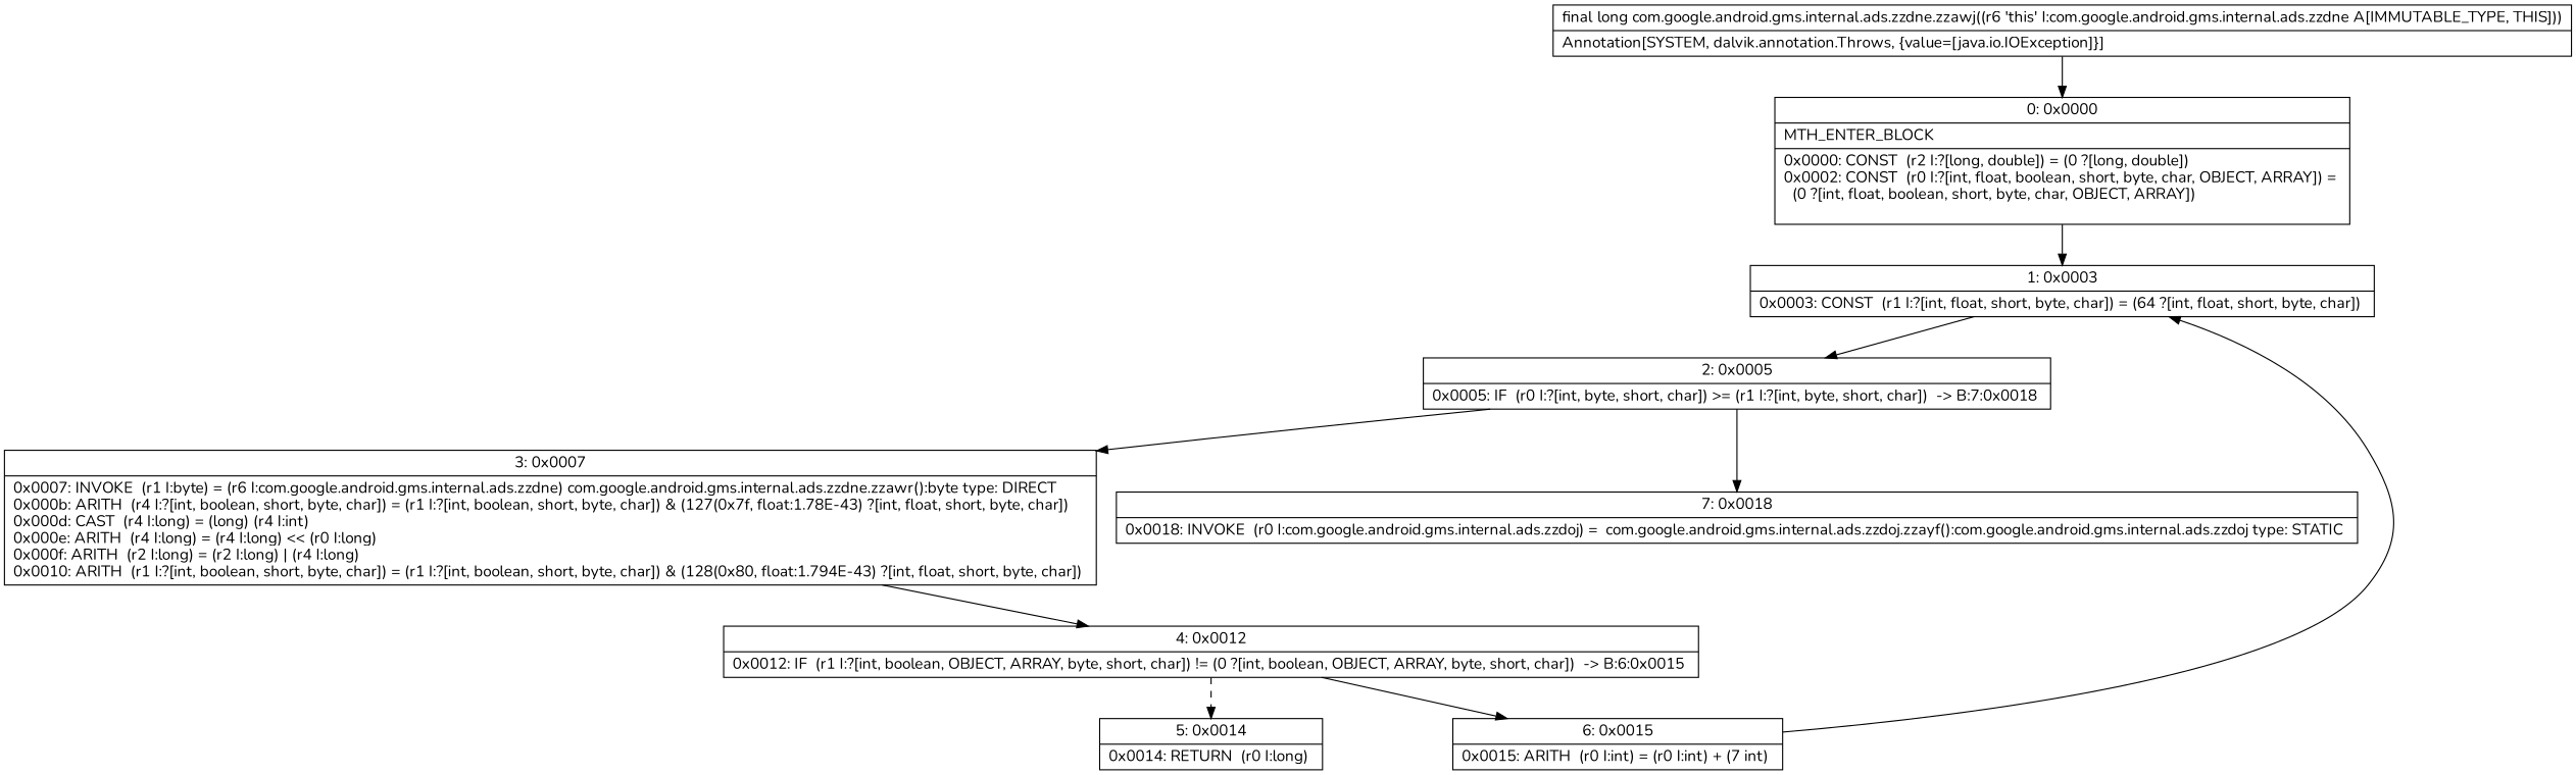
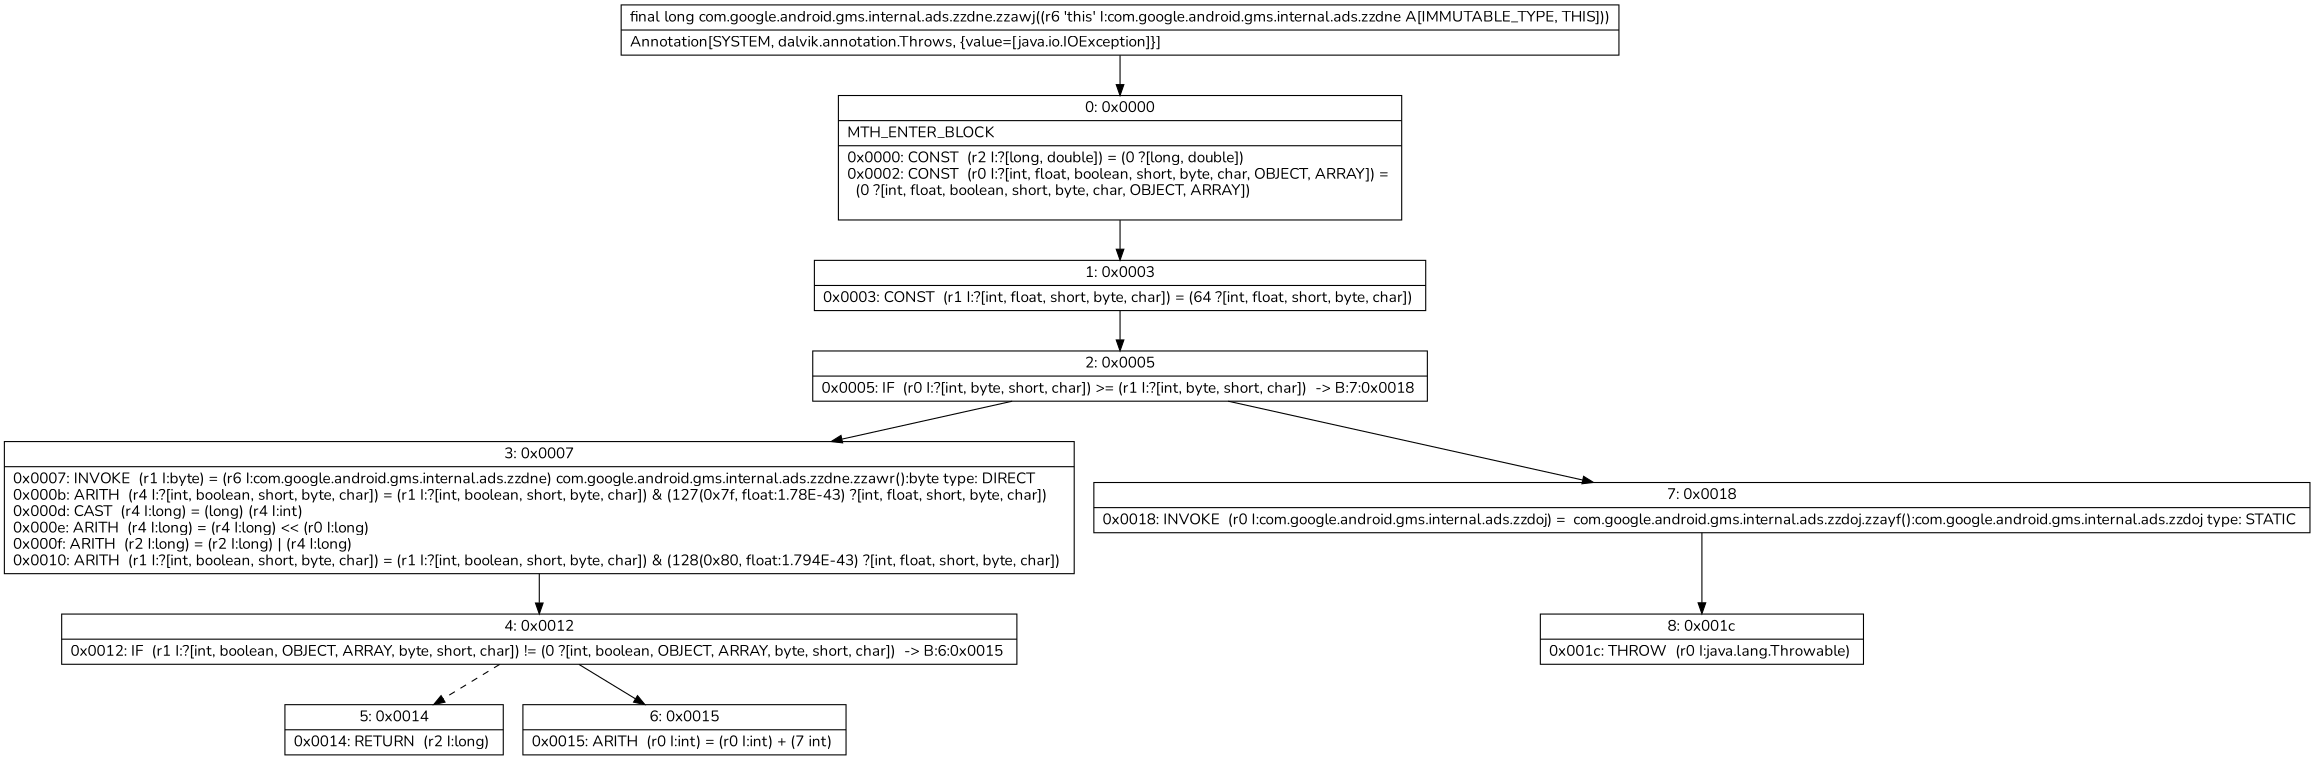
  digraph {
    fontname=Nunito
    node [fontname=Nunito shape=record]
    edge [fontname=Nunito]
    n1 [label="{0\:\ 0x0000|MTH_ENTER_BLOCK\l|0x0000: CONST  (r2 I:?[long, double]) = (0 ?[long, double]) \l0x0002: CONST  (r0 I:?[int, float, boolean, short, byte, char, OBJECT, ARRAY]) = \l  (0 ?[int, float, boolean, short, byte, char, OBJECT, ARRAY])\l \l}"]
    n2 [label="{1\:\ 0x0003|0x0003: CONST  (r1 I:?[int, float, short, byte, char]) = (64 ?[int, float, short, byte, char]) \l}"]
    n3 [label="{2\:\ 0x0005|0x0005: IF  (r0 I:?[int, byte, short, char]) \>= (r1 I:?[int, byte, short, char])  \-\> B:7:0x0018 \l}"]
    n4 [label="{3\:\ 0x0007|0x0007: INVOKE  (r1 I:byte) = (r6 I:com.google.android.gms.internal.ads.zzdne) com.google.android.gms.internal.ads.zzdne.zzawr():byte type: DIRECT \l0x000b: ARITH  (r4 I:?[int, boolean, short, byte, char]) = (r1 I:?[int, boolean, short, byte, char]) & (127(0x7f, float:1.78E\-43) ?[int, float, short, byte, char]) \l0x000d: CAST  (r4 I:long) = (long) (r4 I:int) \l0x000e: ARITH  (r4 I:long) = (r4 I:long) \<\< (r0 I:long) \l0x000f: ARITH  (r2 I:long) = (r2 I:long) \| (r4 I:long) \l0x0010: ARITH  (r1 I:?[int, boolean, short, byte, char]) = (r1 I:?[int, boolean, short, byte, char]) & (128(0x80, float:1.794E\-43) ?[int, float, short, byte, char]) \l}"]
    n5 [label="{7\:\ 0x0018|0x0018: INVOKE  (r0 I:com.google.android.gms.internal.ads.zzdoj) =  com.google.android.gms.internal.ads.zzdoj.zzayf():com.google.android.gms.internal.ads.zzdoj type: STATIC \l}"]
    n6 [label="{4\:\ 0x0012|0x0012: IF  (r1 I:?[int, boolean, OBJECT, ARRAY, byte, short, char]) != (0 ?[int, boolean, OBJECT, ARRAY, byte, short, char])  \-\> B:6:0x0015 \l}"]
-   n8 [label="{5\:\ 0x0014|0x0014: RETURN  (r0 I:long) \l}"]
+   n7 [label="{8\:\ 0x001c|0x001c: THROW  (r0 I:java.lang.Throwable) \l}"]
+   n8 [label="{5\:\ 0x0014|0x0014: RETURN  (r2 I:long) \l}"]
    n9 [label="{6\:\ 0x0015|0x0015: ARITH  (r0 I:int) = (r0 I:int) + (7 int) \l}"]
    n10 [label="{final long com.google.android.gms.internal.ads.zzdne.zzawj((r6 'this' I:com.google.android.gms.internal.ads.zzdne A[IMMUTABLE_TYPE, THIS]))  | Annotation[SYSTEM, dalvik.annotation.Throws, \{value=[java.io.IOException]\}]\l}"]
    n1 -> n2
    n2 -> n3
    n3 -> n4 [style=solid]
    n3 -> n5
    n4 -> n6
+   n5 -> n7
    n6 -> n8 [style=dashed]
    n6 -> n9
-   n9 -> n2
    n10 -> n1
  }
